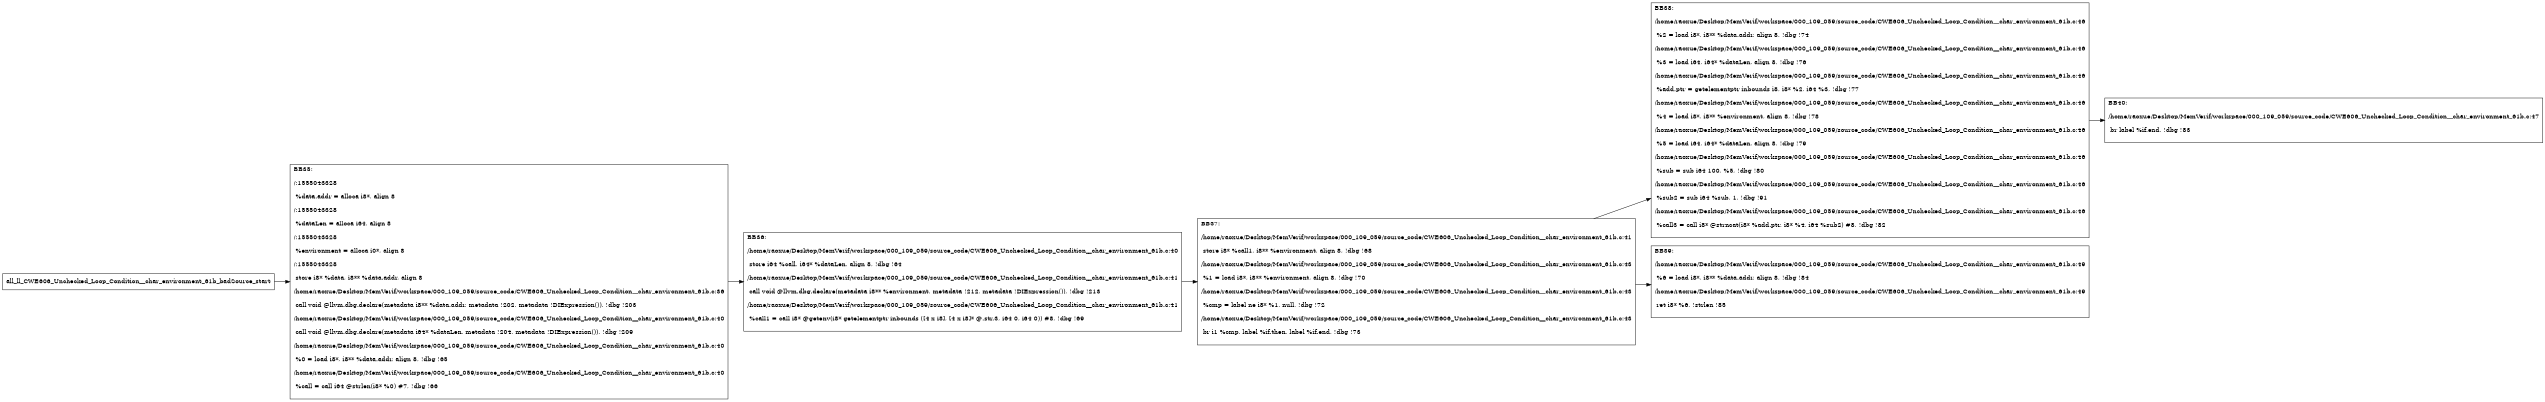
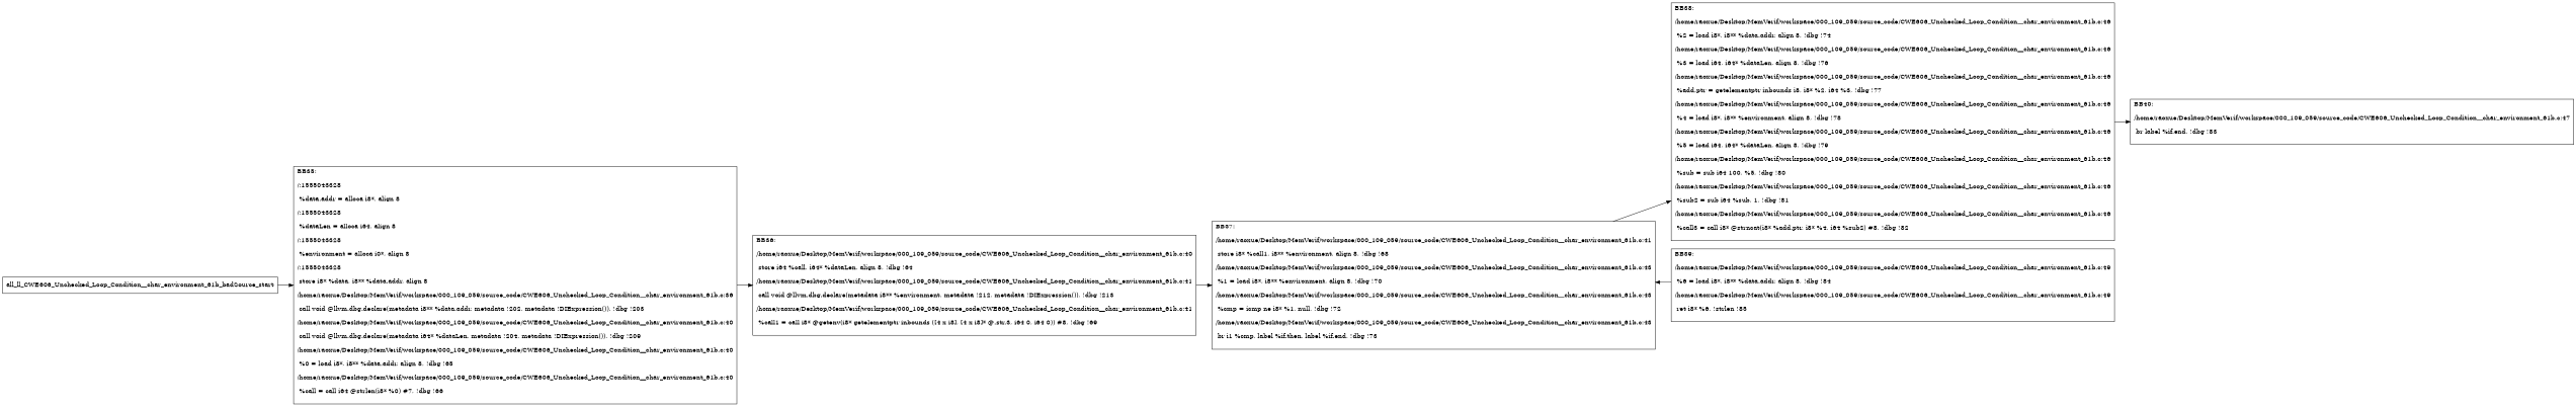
  digraph {
    rankdir=LR
    node [shape=record]
    n1 [label="{all_ll_CWE606_Unchecked_Loop_Condition__char_environment_61b_badSource_start}"]
    n2 [label="{BB35:\l\l/:1555043328\l\n  %data.addr = alloca i8*, align 8\l\n/:1555043328\l\n  %dataLen = alloca i64, align 8\l\n/:1555043328\l\n  %environment = alloca i0*, align 8\l\n/:1555043328\l\n  store i8* %data, i8** %data.addr, align 8\l\n/home/raoxue/Desktop/MemVerif/workspace/000_109_059/source_code/CWE606_Unchecked_Loop_Condition__char_environment_61b.c:36\l\n  call void @llvm.dbg.declare(metadata i8** %data.addr, metadata !202, metadata !DIExpression()), !dbg !203\l\n/home/raoxue/Desktop/MemVerif/workspace/000_109_059/source_code/CWE606_Unchecked_Loop_Condition__char_environment_61b.c:40\l\n  call void @llvm.dbg.declare(metadata i64* %dataLen, metadata !204, metadata !DIExpression()), !dbg !209\l\n/home/raoxue/Desktop/MemVerif/workspace/000_109_059/source_code/CWE606_Unchecked_Loop_Condition__char_environment_61b.c:40\l\n  %0 = load i8*, i8** %data.addr, align 8, !dbg !65\l\n/home/raoxue/Desktop/MemVerif/workspace/000_109_059/source_code/CWE606_Unchecked_Loop_Condition__char_environment_61b.c:40\l\n  %call = call i64 @strlen(i8* %0) #7, !dbg !66\l\n}"]
    n3 [label="{BB36:\l\l/home/raoxue/Desktop/MemVerif/workspace/000_109_059/source_code/CWE606_Unchecked_Loop_Condition__char_environment_61b.c:40\l\n  store i64 %call, i64* %dataLen, align 8, !dbg !64\l\n/home/raoxue/Desktop/MemVerif/workspace/000_109_059/source_code/CWE606_Unchecked_Loop_Condition__char_environment_61b.c:41\l\n  call void @llvm.dbg.declare(metadata i8** %environment, metadata !212, metadata !DIExpression()), !dbg !213\l\n/home/raoxue/Desktop/MemVerif/workspace/000_109_059/source_code/CWE606_Unchecked_Loop_Condition__char_environment_61b.c:41\l\n  %call1 = call i8* @getenv(i8* getelementptr inbounds ([4 x i8], [4 x i8]* @.str.3, i64 0, i64 0)) #8, !dbg !69\l\n}"]
-   n4 [label="{BB37:\l\l/home/raoxue/Desktop/MemVerif/workspace/000_109_059/source_code/CWE606_Unchecked_Loop_Condition__char_environment_61b.c:41\l\n  store i8* %call1, i8** %environment, align 8, !dbg !68\l\n/home/raoxue/Desktop/MemVerif/workspace/000_109_059/source_code/CWE606_Unchecked_Loop_Condition__char_environment_61b.c:43\l\n  %1 = load i8*, i8** %environment, align 8, !dbg !70\l\n/home/raoxue/Desktop/MemVerif/workspace/000_109_059/source_code/CWE606_Unchecked_Loop_Condition__char_environment_61b.c:43\l\n  %cmp = label ne i8* %1, null, !dbg !72\l\n/home/raoxue/Desktop/MemVerif/workspace/000_109_059/source_code/CWE606_Unchecked_Loop_Condition__char_environment_61b.c:43\l\n  br i1 %cmp, label %if.then, label %if.end, !dbg !73\l\n}"]
-   n5 [label="{BB38:\l\l/home/raoxue/Desktop/MemVerif/workspace/000_109_059/source_code/CWE606_Unchecked_Loop_Condition__char_environment_61b.c:46\l\n  %2 = load i8*, i8** %data.addr, align 8, !dbg !74\l\n/home/raoxue/Desktop/MemVerif/workspace/000_109_059/source_code/CWE606_Unchecked_Loop_Condition__char_environment_61b.c:46\l\n  %3 = load i64, i64* %dataLen, align 8, !dbg !76\l\n/home/raoxue/Desktop/MemVerif/workspace/000_109_059/source_code/CWE606_Unchecked_Loop_Condition__char_environment_61b.c:46\l\n  %add.ptr = getelementptr inbounds i8, i8* %2, i64 %3, !dbg !77\l\n/home/raoxue/Desktop/MemVerif/workspace/000_109_059/source_code/CWE606_Unchecked_Loop_Condition__char_environment_61b.c:46\l\n  %4 = load i8*, i8** %environment, align 8, !dbg !78\l\n/home/raoxue/Desktop/MemVerif/workspace/000_109_059/source_code/CWE606_Unchecked_Loop_Condition__char_environment_61b.c:46\l\n  %5 = load i64, i64* %dataLen, align 8, !dbg !79\l\n/home/raoxue/Desktop/MemVerif/workspace/000_109_059/source_code/CWE606_Unchecked_Loop_Condition__char_environment_61b.c:46\l\n  %sub = sub i64 100, %5, !dbg !80\l\n/home/raoxue/Desktop/MemVerif/workspace/000_109_059/source_code/CWE606_Unchecked_Loop_Condition__char_environment_61b.c:46\l\n  %sub2 = sub i64 %sub, 1, !dbg !91\l\n/home/raoxue/Desktop/MemVerif/workspace/000_109_059/source_code/CWE606_Unchecked_Loop_Condition__char_environment_61b.c:46\l\n  %call3 = call i8* @strncat(i8* %add.ptr, i8* %4, i64 %sub2) #8, !dbg !82\l\n}"]
+   n4 [label="{BB37:\l\l/home/raoxue/Desktop/MemVerif/workspace/000_109_059/source_code/CWE606_Unchecked_Loop_Condition__char_environment_61b.c:41\l\n  store i8* %call1, i8** %environment, align 8, !dbg !68\l\n/home/raoxue/Desktop/MemVerif/workspace/000_109_059/source_code/CWE606_Unchecked_Loop_Condition__char_environment_61b.c:43\l\n  %1 = load i8*, i8** %environment, align 8, !dbg !70\l\n/home/raoxue/Desktop/MemVerif/workspace/000_109_059/source_code/CWE606_Unchecked_Loop_Condition__char_environment_61b.c:43\l\n  %cmp = icmp ne i8* %1, null, !dbg !72\l\n/home/raoxue/Desktop/MemVerif/workspace/000_109_059/source_code/CWE606_Unchecked_Loop_Condition__char_environment_61b.c:43\l\n  br i1 %cmp, label %if.then, label %if.end, !dbg !73\l\n}"]
+   n5 [label="{BB38:\l\l/home/raoxue/Desktop/MemVerif/workspace/000_109_059/source_code/CWE606_Unchecked_Loop_Condition__char_environment_61b.c:46\l\n  %2 = load i8*, i8** %data.addr, align 8, !dbg !74\l\n/home/raoxue/Desktop/MemVerif/workspace/000_109_059/source_code/CWE606_Unchecked_Loop_Condition__char_environment_61b.c:46\l\n  %3 = load i64, i64* %dataLen, align 8, !dbg !76\l\n/home/raoxue/Desktop/MemVerif/workspace/000_109_059/source_code/CWE606_Unchecked_Loop_Condition__char_environment_61b.c:46\l\n  %add.ptr = getelementptr inbounds i8, i8* %2, i64 %3, !dbg !77\l\n/home/raoxue/Desktop/MemVerif/workspace/000_109_059/source_code/CWE606_Unchecked_Loop_Condition__char_environment_61b.c:46\l\n  %4 = load i8*, i8** %environment, align 8, !dbg !78\l\n/home/raoxue/Desktop/MemVerif/workspace/000_109_059/source_code/CWE606_Unchecked_Loop_Condition__char_environment_61b.c:46\l\n  %5 = load i64, i64* %dataLen, align 8, !dbg !79\l\n/home/raoxue/Desktop/MemVerif/workspace/000_109_059/source_code/CWE606_Unchecked_Loop_Condition__char_environment_61b.c:46\l\n  %sub = sub i64 100, %5, !dbg !80\l\n/home/raoxue/Desktop/MemVerif/workspace/000_109_059/source_code/CWE606_Unchecked_Loop_Condition__char_environment_61b.c:46\l\n  %sub2 = sub i64 %sub, 1, !dbg !81\l\n/home/raoxue/Desktop/MemVerif/workspace/000_109_059/source_code/CWE606_Unchecked_Loop_Condition__char_environment_61b.c:46\l\n  %call3 = call i8* @strncat(i8* %add.ptr, i8* %4, i64 %sub2) #8, !dbg !82\l\n}"]
    n6 [label="{BB39:\l\l/home/raoxue/Desktop/MemVerif/workspace/000_109_059/source_code/CWE606_Unchecked_Loop_Condition__char_environment_61b.c:49\l\n  %6 = load i8*, i8** %data.addr, align 8, !dbg !84\l\n/home/raoxue/Desktop/MemVerif/workspace/000_109_059/source_code/CWE606_Unchecked_Loop_Condition__char_environment_61b.c:49\l\n  ret i8* %6, !strlen !85\l\n}"]
    n7 [label="{BB40:\l\l/home/raoxue/Desktop/MemVerif/workspace/000_109_059/source_code/CWE606_Unchecked_Loop_Condition__char_environment_61b.c:47\l\n  br label %if.end, !dbg !83\l\n}"]
    n1 -> n2
    n2 -> n3
    n3 -> n4
    n4 -> n5
-   n4 -> n6
+   n6 -> n4
    n5 -> n7
  }
